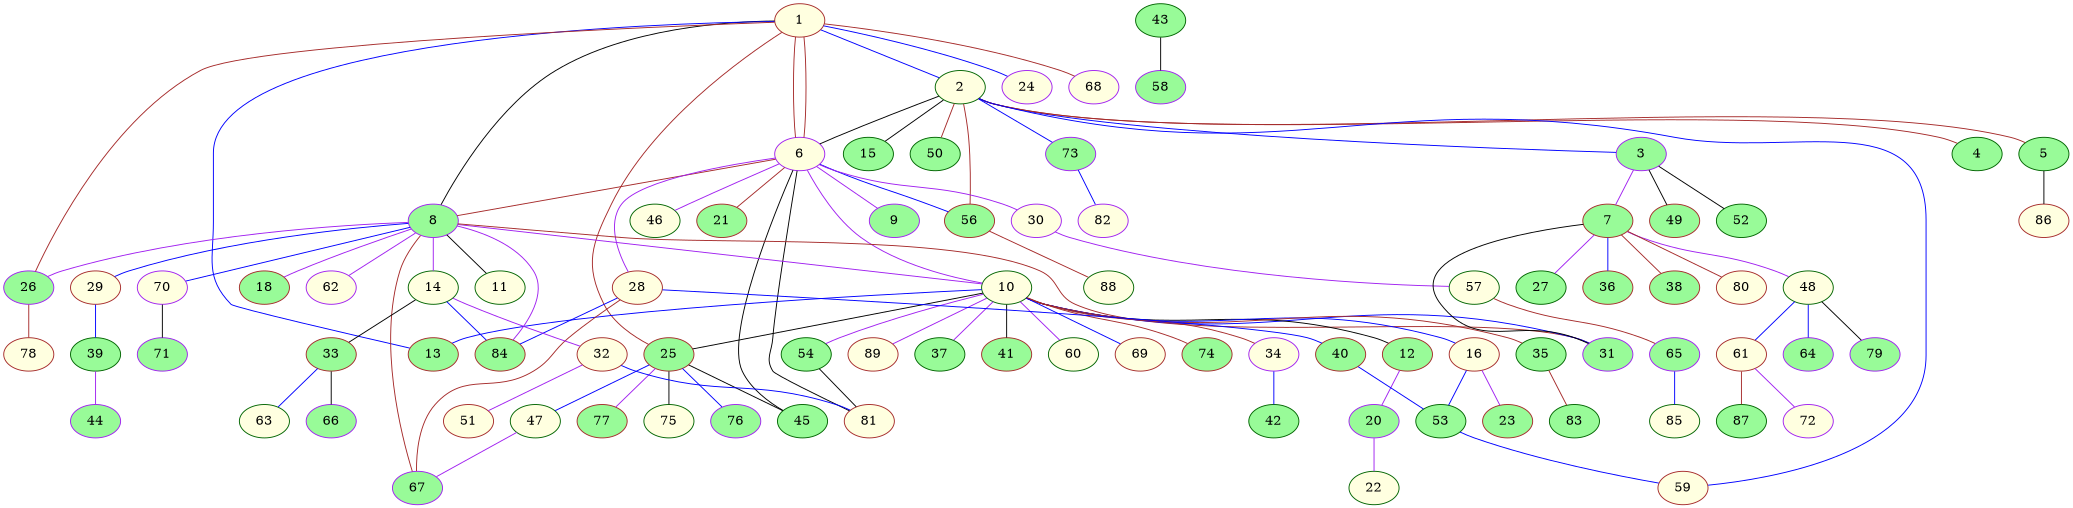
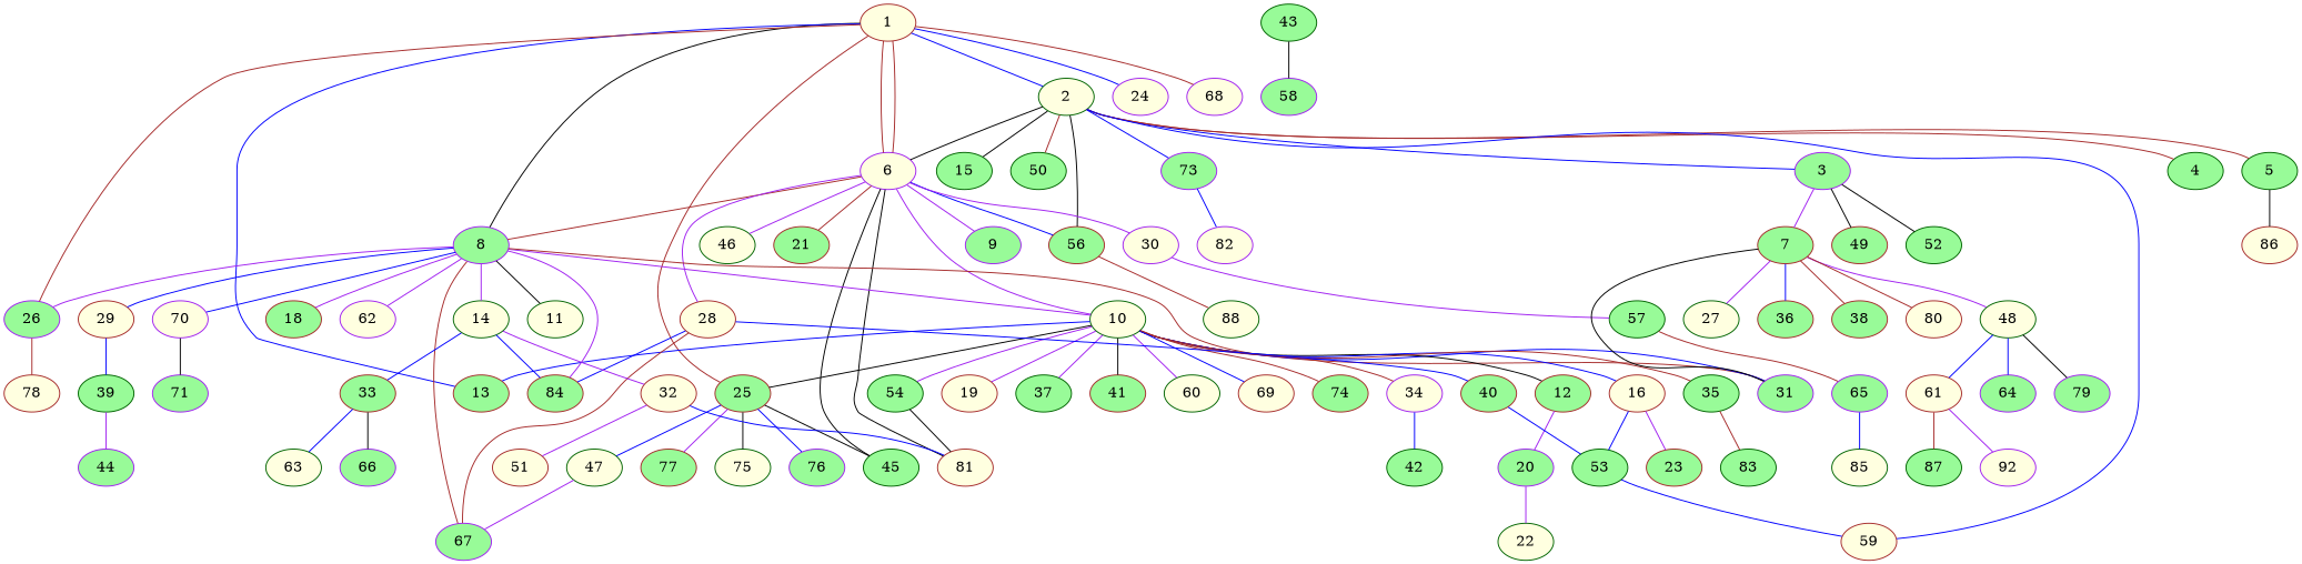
  graph {
    node [color=brown fillcolor=palegreen style=filled]
    edge [color=blue]
    1 [fillcolor=lightyellow]
    2 [color=darkgreen fillcolor=lightyellow]
    6 [color=purple fillcolor=lightyellow]
    8 [color=purple]
    13
    24 [color=purple fillcolor=lightyellow]
    25
    26 [color=purple]
    68 [color=purple fillcolor=lightyellow]
    3 [color=purple]
    4 [color=darkgreen]
    5 [color=darkgreen]
    15 [color=darkgreen]
    50 [color=darkgreen]
    56
    59 [fillcolor=lightyellow]
    73 [color=purple]
    9 [color=purple]
    10 [color=darkgreen fillcolor=lightyellow]
    21
    28 [fillcolor=lightyellow]
    30 [color=purple fillcolor=lightyellow]
    45 [color=darkgreen]
    46 [color=darkgreen fillcolor=lightyellow]
    81 [fillcolor=lightyellow]
    31 [color=purple]
    11 [color=darkgreen fillcolor=lightyellow]
    14 [color=darkgreen fillcolor=lightyellow]
    18
    29 [fillcolor=lightyellow]
    62 [color=purple fillcolor=lightyellow]
    67 [color=purple]
    70 [color=purple fillcolor=lightyellow]
    84
    47 [color=darkgreen fillcolor=lightyellow]
    75 [color=darkgreen fillcolor=lightyellow]
    76 [color=purple]
    77
    78 [fillcolor=lightyellow]
    7
    49
    52 [color=darkgreen]
    86 [fillcolor=lightyellow]
    88 [color=darkgreen fillcolor=lightyellow]
    82 [color=purple fillcolor=lightyellow]
-   27 [color=darkgreen]
+   27 [color=darkgreen fillcolor=lightyellow]
    36
    38
    48 [color=darkgreen fillcolor=lightyellow]
    80 [fillcolor=lightyellow]
    12
    16 [fillcolor=lightyellow]
-   19 [fillcolor=lightyellow label=89]
+   19 [fillcolor=lightyellow]
    34 [color=purple fillcolor=lightyellow]
    35 [color=darkgreen]
    37 [color=darkgreen]
    41
    54 [color=darkgreen]
    60 [color=darkgreen fillcolor=lightyellow]
    69 [fillcolor=lightyellow]
    74
    40
-   57 [color=darkgreen fillcolor=lightyellow]
+   57 [color=darkgreen]
    61 [fillcolor=lightyellow]
    64 [color=purple]
    79 [color=purple]
    32 [fillcolor=lightyellow]
    33
    39 [color=darkgreen]
    71 [color=purple]
    20 [color=purple]
    23
    53 [color=darkgreen]
    42 [color=darkgreen]
    83 [color=darkgreen]
    22 [color=darkgreen fillcolor=lightyellow]
    51 [fillcolor=lightyellow]
    63 [color=darkgreen fillcolor=lightyellow]
    66 [color=purple]
    43 [color=darkgreen]
    58 [color=purple]
    44 [color=purple]
    65 [color=purple]
-   72 [color=purple fillcolor=lightyellow]
+   72 [color=purple fillcolor=lightyellow label=92]
    87 [color=darkgreen]
    85 [color=darkgreen fillcolor=lightyellow]
    1 -- 2
    1 -- 6 [color=brown]
    1 -- 6 [color=brown]
    1 -- 8 [color=black]
    1 -- 13
    1 -- 24
    1 -- 25 [color=brown]
    1 -- 26 [color=brown]
    1 -- 68 [color=brown]
    2 -- 6 [color=black]
    2 -- 3
    2 -- 4 [color=brown]
    2 -- 5 [color=brown]
    2 -- 15 [color=black]
    2 -- 50 [color=brown]
-   2 -- 56 [color=brown]
+   2 -- 56 [color=black]
    2 -- 59
    2 -- 73
    6 -- 8 [color=brown]
    6 -- 56
    6 -- 9 [color=purple]
    6 -- 10 [color=purple]
    6 -- 21 [color=brown]
    6 -- 28 [color=purple]
    6 -- 30 [color=purple]
    6 -- 45 [color=black]
    6 -- 46 [color=purple]
    6 -- 81 [color=black]
    8 -- 26 [color=purple]
    8 -- 10 [color=purple]
    8 -- 31 [color=brown]
    8 -- 11 [color=black]
    8 -- 14 [color=purple]
    8 -- 18 [color=purple]
    8 -- 29
    8 -- 62 [color=purple]
    8 -- 67 [color=brown]
    8 -- 70
    8 -- 84 [color=purple]
    25 -- 45 [color=black]
    25 -- 47
    25 -- 75 [color=black]
    25 -- 76
    25 -- 77 [color=purple]
    26 -- 78 [color=brown]
    3 -- 7 [color=purple]
    3 -- 49 [color=black]
    3 -- 52 [color=black]
    5 -- 86 [color=black]
    56 -- 88 [color=brown]
    73 -- 82
    10 -- 13
    10 -- 25 [color=black]
    10 -- 31
    10 -- 12 [color=black]
    10 -- 16
    10 -- 19 [color=purple]
    10 -- 34 [color=brown]
    10 -- 35 [color=brown]
    10 -- 37 [color=purple]
    10 -- 41 [color=black]
    10 -- 54 [color=purple]
    10 -- 60 [color=purple]
    10 -- 69
    10 -- 74 [color=brown]
    28 -- 67 [color=brown]
    28 -- 84
    28 -- 40
    30 -- 57 [color=purple]
    14 -- 84
    14 -- 32 [color=purple]
-   14 -- 33 [color=black]
+   14 -- 33
    29 -- 39
    70 -- 71 [color=black]
    47 -- 67 [color=purple]
    7 -- 31 [color=black]
    7 -- 27 [color=purple]
    7 -- 36
    7 -- 38 [color=brown]
    7 -- 48 [color=purple]
    7 -- 80 [color=brown]
    48 -- 61
    48 -- 64
    48 -- 79 [color=black]
    12 -- 20 [color=purple]
    16 -- 23 [color=purple]
    16 -- 53
    34 -- 42
    35 -- 83 [color=brown]
    54 -- 81 [color=black]
    40 -- 53
    57 -- 65 [color=brown]
    61 -- 72 [color=purple]
    61 -- 87 [color=brown]
    32 -- 81
    32 -- 51 [color=purple]
    33 -- 63
    33 -- 66 [color=black]
    39 -- 44 [color=purple]
    20 -- 22 [color=purple]
    53 -- 59
    43 -- 58 [color=black]
    65 -- 85
  }
